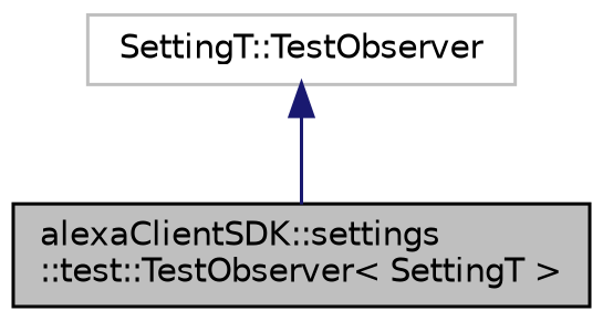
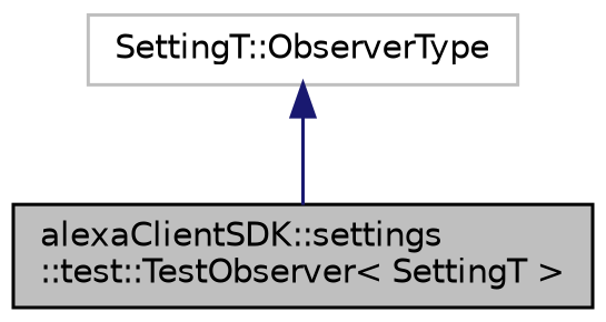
  digraph {
    node [fontname=Helvetica fontsize=10 shape=record style=filled]
    n1 [color=black fillcolor=grey75 fontcolor=black height=0.2 label="alexaClientSDK::settings\l::test::TestObserver\< SettingT \>" width=0.4]
-   n2 [color=grey75 fillcolor=white height=0.2 label="SettingT::TestObserver" width=0.4]
+   n2 [color=grey75 fillcolor=white height=0.2 label="SettingT::ObserverType" width=0.4]
    n2 -> n1 [color=midnightblue dir=back fontname=Helvetica fontsize=10 labelfontname=Helvetica labelfontsize=10 style=solid]
  }
